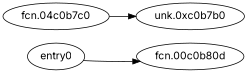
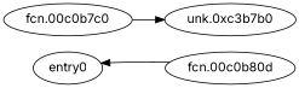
  digraph {
    fontname=Inter
    rankdir=LR
    node [fontname=Inter]
    edge [fontname=Inter]
    n1 [label=entry0]
    n2 [label="fcn.00c0b80d"]
-   n3 [label="fcn.04c0b7c0"]
-   n4 [label="unk.0xc0b7b0"]
-   n1 -> n2
+   n3 [label="fcn.00c0b7c0"]
+   n4 [label="unk.0xc3b7b0"]
+   n2 -> n1
    n3 -> n4
  }
